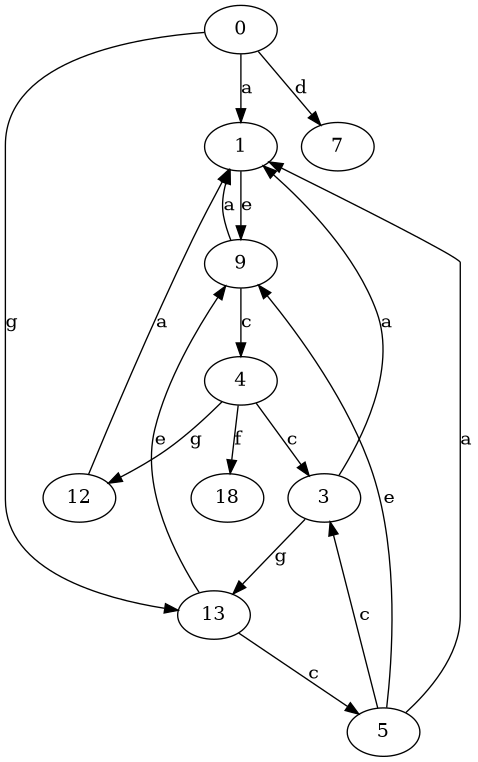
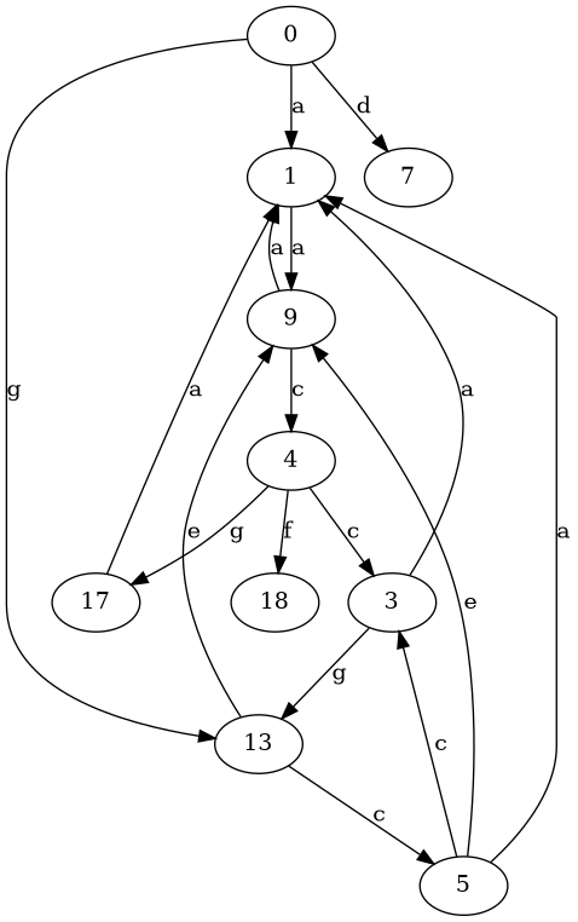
  strict digraph {
    1
    9
    4
    3
    13
    5
    0
    n8 [label=7]
-   12
+   12 [label=17]
    n10 [label=18]
-   1 -> 9 [label=e]
+   1 -> 9 [label=a]
    9 -> 1 [label=a]
    9 -> 4 [label=c]
    4 -> 3 [label=c]
    4 -> 12 [label=g]
    4 -> n10 [label=f]
    3 -> 1 [label=a]
    3 -> 13 [label=g]
    13 -> 9 [label=e]
    13 -> 5 [label=c]
    5 -> 1 [label=a]
    5 -> 9 [label=e]
    5 -> 3 [label=c]
    0 -> 1 [label=a]
    0 -> 13 [label=g]
    0 -> n8 [label=d]
    12 -> 1 [label=a]
  }
